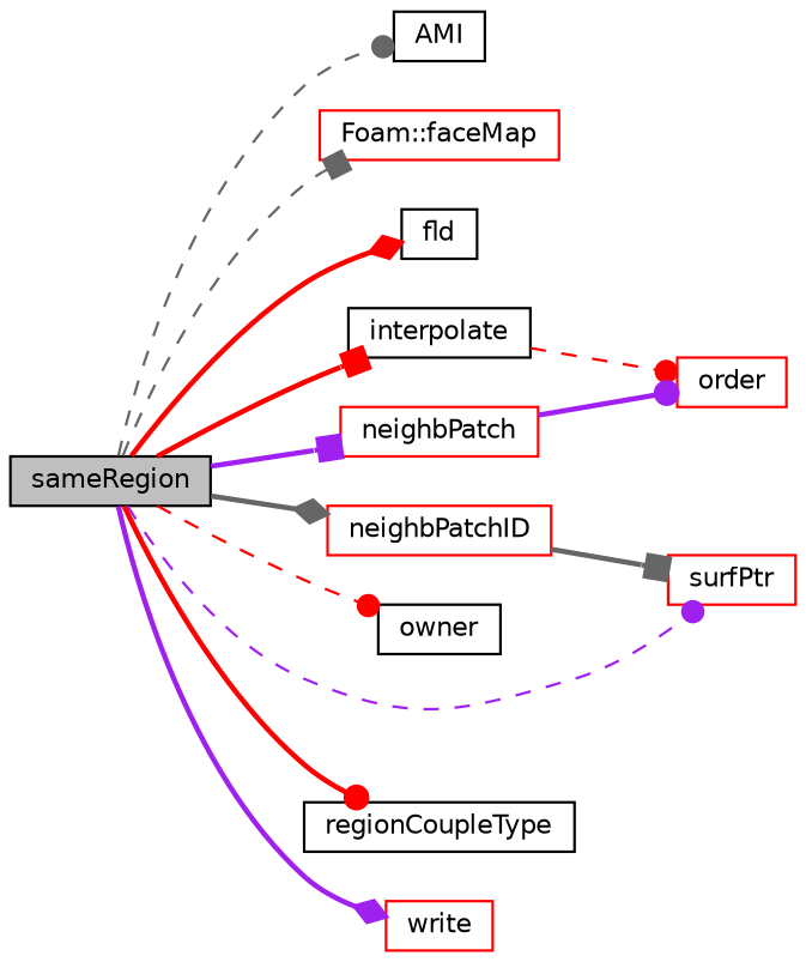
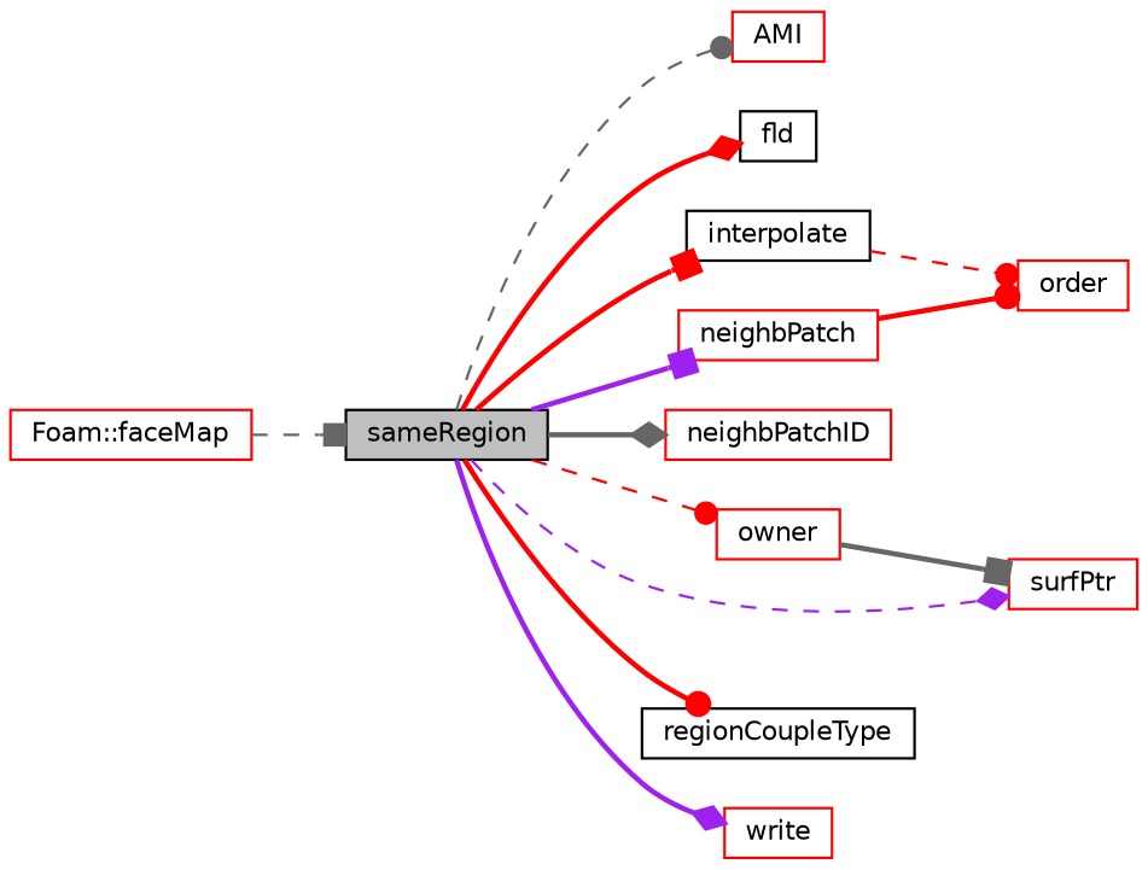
  digraph {
    rankdir=LR
    node [color=red fontname=Helvetica fontsize=10 shape=record]
    edge [arrowhead=dot color=red fontname=Helvetica fontsize=10 labelfontname=Helvetica labelfontsize=10 style=bold]
    n1 [color=black fillcolor=grey75 fontcolor=black height=0.2 label=sameRegion style=filled width=0.4]
-   n2 [color=black height=0.2 label=AMI width=0.4]
+   n2 [height=0.2 label=AMI width=0.4]
    n3 [height=0.2 label="Foam::faceMap" width=0.4]
    n4 [color=black height=0.2 label=fld width=0.4]
    n5 [color=black height=0.2 label=interpolate width=0.4]
    n6 [height=0.2 label=neighbPatch width=0.4]
    n7 [height=0.2 label=neighbPatchID width=0.4]
-   n8 [color=black height=0.2 label=owner width=0.4]
+   n8 [height=0.2 label=owner width=0.4]
    n9 [height=0.2 label=surfPtr width=0.4]
    n10 [color=black height=0.2 label=regionCoupleType width=0.4]
    n11 [height=0.2 label=write width=0.4]
    n12 [height=0.2 label=order width=0.4]
    n1 -> n2 [color=gray40 style=dashed]
-   n1 -> n3 [arrowhead=box color=gray40 style=dashed]
+   n3 -> n1 [arrowhead=box color=gray40 style=dashed]
    n1 -> n4 [arrowhead=diamond]
    n1 -> n5 [arrowhead=box]
    n1 -> n6 [arrowhead=box color=purple]
    n1 -> n7 [arrowhead=diamond color=gray40]
    n1 -> n8 [style=dashed]
-   n1 -> n9 [color=purple style=dashed]
+   n1 -> n9 [arrowhead=diamond color=purple style=dashed]
    n1 -> n10
    n1 -> n11 [arrowhead=diamond color=purple]
    n5 -> n12 [style=dashed]
-   n6 -> n12 [color=purple]
-   n7 -> n9 [arrowhead=box color=gray40]
+   n6 -> n12
+   n8 -> n9 [arrowhead=box color=gray40]
  }
